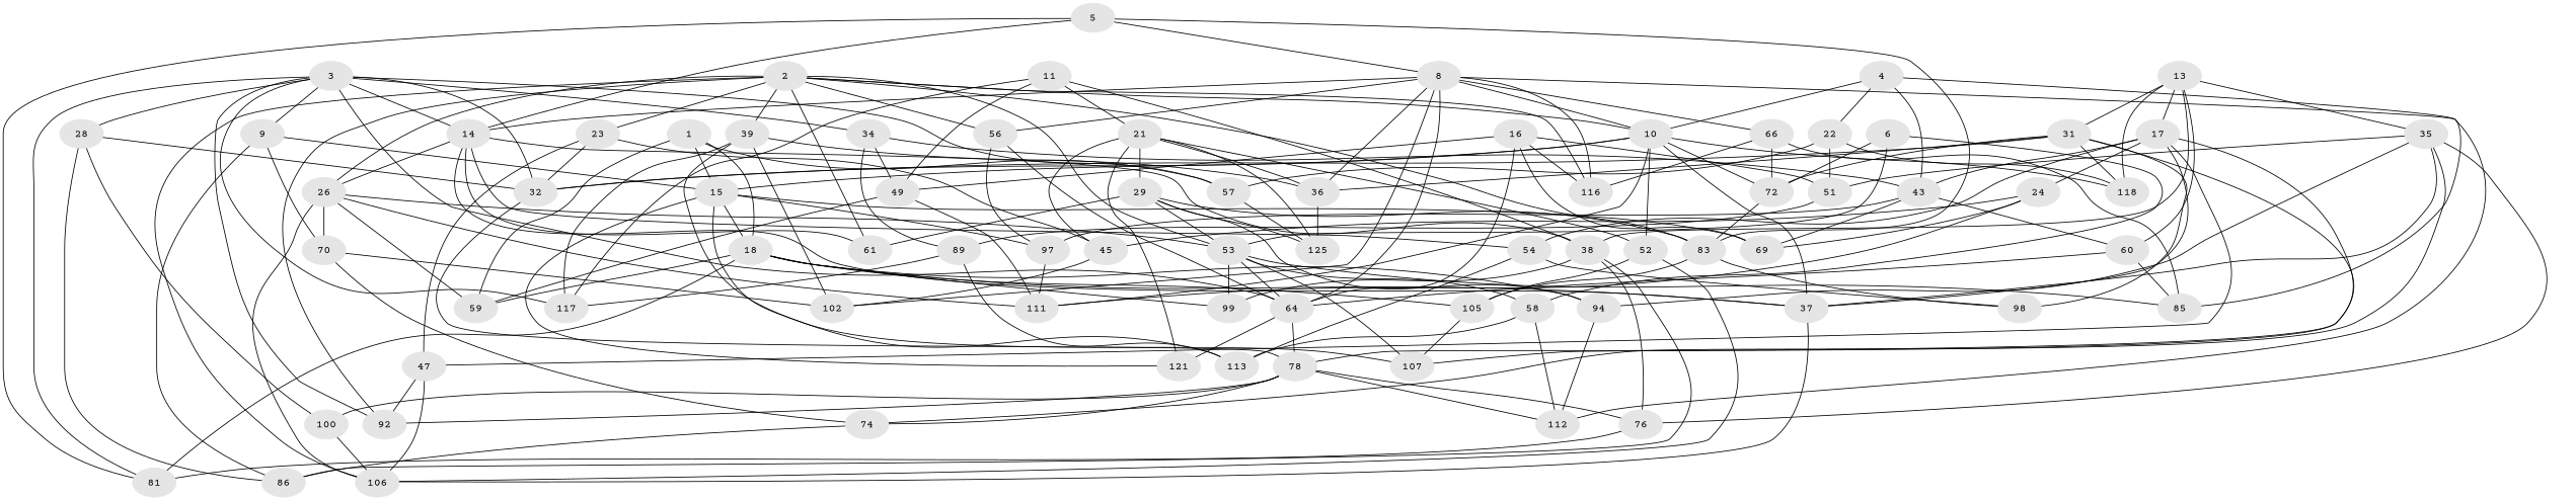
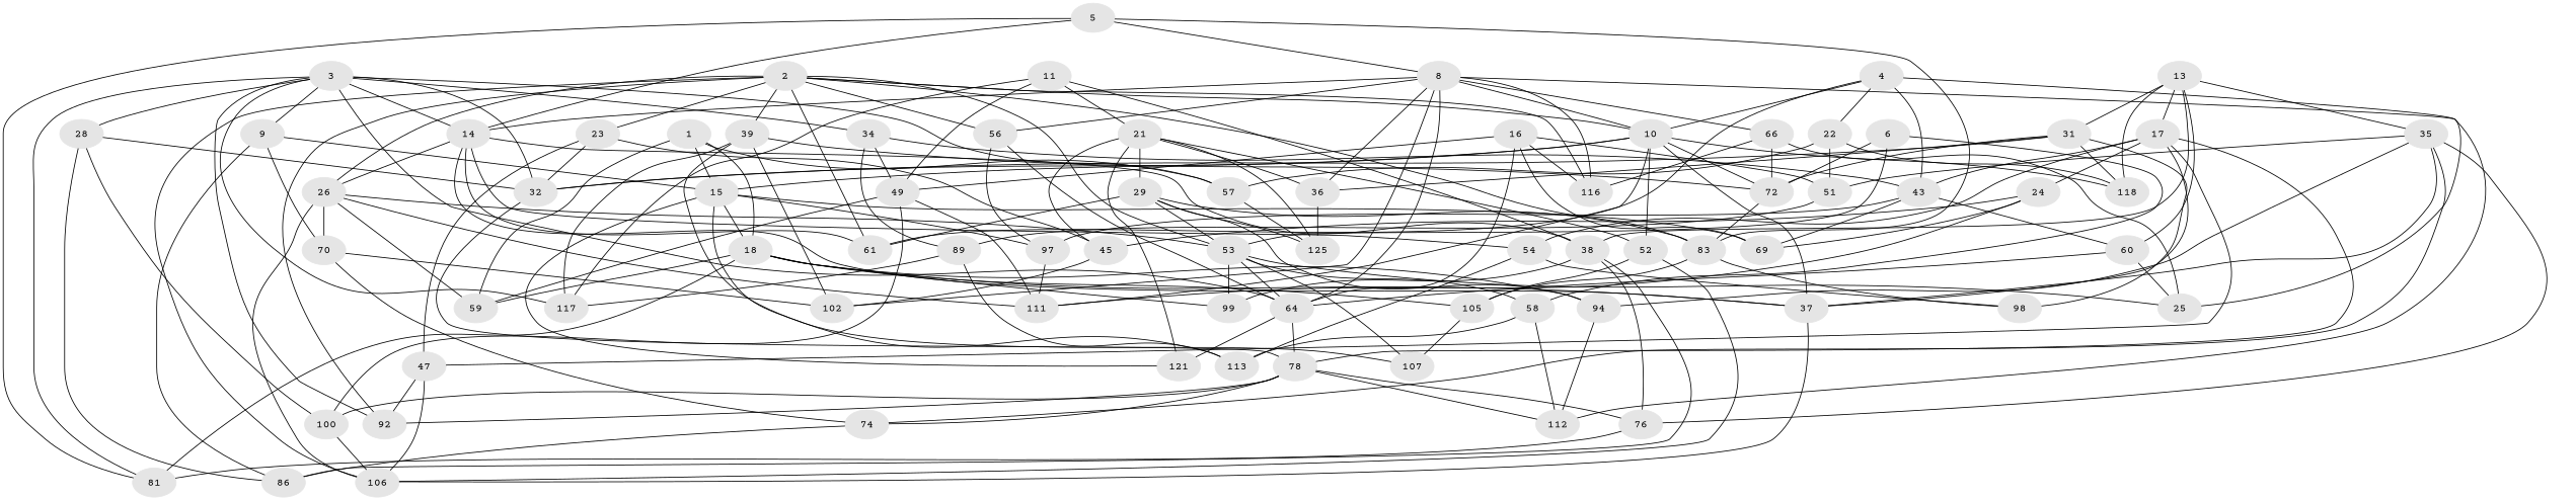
  graph {
    fontname="Courier Prime"
    node [color=gray90 fontname="Courier Prime" style=filled]
    edge [fontname="Courier Prime"]
    15 [super="+50"]
    18 [super="+63+42"]
    69
    97
    113
    121
    1
    57
    59
    81
    37 [super="+109"]
    94
    99
    105
    125
    2 [super="+20+75"]
    10 [super="+25+62+82"]
    23
    26 [super="+27+77"]
    39 [super="+44"]
    53 [super="+108+123+93+124"]
    56
    61
    83 [super="+91"]
    92
    106 [super="+127"]
    116
    32 [super="+46"]
    72 [super="+104"]
    52
    111 [super="+115"]
    118
    47
    45
    n35 [label=70]
    117
    102
    107
    64 [super="+90"]
-   85 [super="+103"]
+   85 [super="+103" label=25]
    58
    98
    3 [super="+73+65"]
    9
    14 [super="+120"]
    28
    34
    86
    38 [super="+70"]
    54
    100
    n52 [label=78 super="+126+114"]
    43 [super="+67"]
    49 [super="+84"]
    89
    4 [super="+7"]
    22
    51
    60
    8 [super="+41+48+12"]
    36
    66
    112
    5
    6
    74
    21 [super="+33+78"]
    29 [super="+96"]
    11
    76
    13 [super="+110"]
    17 [super="+79"]
    31 [super="+40+87"]
    35 [super="+55"]
    24
    16 [super="+19"]
    15 -- 18
    15 -- 69
    15 -- 97
    15 -- 113
    15 -- 121
    18 -- 59
    18 -- 81
    18 -- 37
    18 -- 94
    18 -- 99
    18 -- 105
    97 -- 111
    1 -- 15
    1 -- 18
    1 -- 57
    1 -- 59
    57 -- 125
    37 -- 106
    94 -- 112
    105 -- 107
    2 -- 10
    2 -- 23
    2 -- 26
    2 -- 39 [weight=2]
    2 -- 53
    2 -- 56
    2 -- 61
    2 -- 83
    2 -- 92
    2 -- 106
    2 -- 116
    10 -- 15
    10 -- 37
    10 -- 32
    10 -- 72
    10 -- 52
    10 -- 111
    10 -- 118
    23 -- 32
    23 -- 47
    23 -- 45
    26 -- 59
    26 -- 53
    26 -- 106
    26 -- 111 [weight=2]
    26 -- n35
-   39 -- 36
+   39 -- 72
    39 -- 117
    39 -- 102
    39 -- 107
    53 -- 99 [weight=2]
    53 -- 107
    53 -- 64
    53 -- 85 [weight=2]
    53 -- 58
    56 -- 97
    56 -- 64
    83 -- 105
    83 -- 98
    32 -- n52
    72 -- 83
    52 -- 105
    52 -- 106
    47 -- 92
    47 -- 106
    45 -- 102
    n35 -- 102
    n35 -- 74
    64 -- 121
    64 -- n52
    58 -- 113
    58 -- 112
    3 -- 57
    3 -- 81
    3 -- 92
    3 -- 32
    3 -- 117
    3 -- 64
    3 -- 9
    3 -- 14
    3 -- 28
    3 -- 34
    9 -- 15
    9 -- n35
    9 -- 86
    14 -- 37
    14 -- 26
    14 -- 61
    14 -- 38
    14 -- 54
    28 -- 32
    28 -- 86
    28 -- 100
    34 -- 43
    34 -- 49
    34 -- 89
    38 -- 99
    38 -- 86
    38 -- 76
    54 -- 113
    54 -- 98
    100 -- 106
    n52 -- 92
    n52 -- 100
    n52 -- 112
    n52 -- 74
    n52 -- 76
    43 -- 69
    43 -- 97
    43 -- 60
    49 -- 59
    49 -- 111
+   49 -- 100
    89 -- 113
    89 -- 117
    4 -- 10
+   4 -- 61
    4 -- 85 [weight=2]
    4 -- 43
    4 -- 22
    22 -- 57
    22 -- 118
    22 -- 51
    51 -- 89
    60 -- 64
    60 -- 85
    8 -- 10
    8 -- 56
    8 -- 116
    8 -- 102
    8 -- 64
    8 -- 14
    8 -- 36
    8 -- 66
    8 -- 112
    36 -- 125
    66 -- 116
    66 -- 72
    66 -- 85
    5 -- 81
    5 -- 83
    5 -- 14
    5 -- 8
    6 -- 53 [weight=2]
    6 -- 72
    6 -- 58
    74 -- 86
    21 -- 121 [weight=2]
    21 -- 125
    21 -- 52
    21 -- 45
    21 -- 36
    21 -- 29
    29 -- 94
    29 -- 125
    29 -- 53
    29 -- 61
    29 -- 83
    11 -- 117
    11 -- 38
    11 -- 49
    11 -- 21
    76 -- 81
    13 -- 118
    13 -- 38
    13 -- 60
    13 -- 17
    13 -- 31
    13 -- 35
    17 -- 37
    17 -- 47
    17 -- 54
    17 -- n52
    17 -- 43
    17 -- 24
    31 -- 32
    31 -- 72
    31 -- 118
-   31 -- 107
    31 -- 98 [weight=2]
    31 -- 36
    35 -- 37
    35 -- 94
    35 -- 51
    35 -- 74
    35 -- 76
    24 -- 69
    24 -- 111
    24 -- 45
    16 -- 69
    16 -- 116
    16 -- 64
    16 -- 49
    16 -- 51
  }
